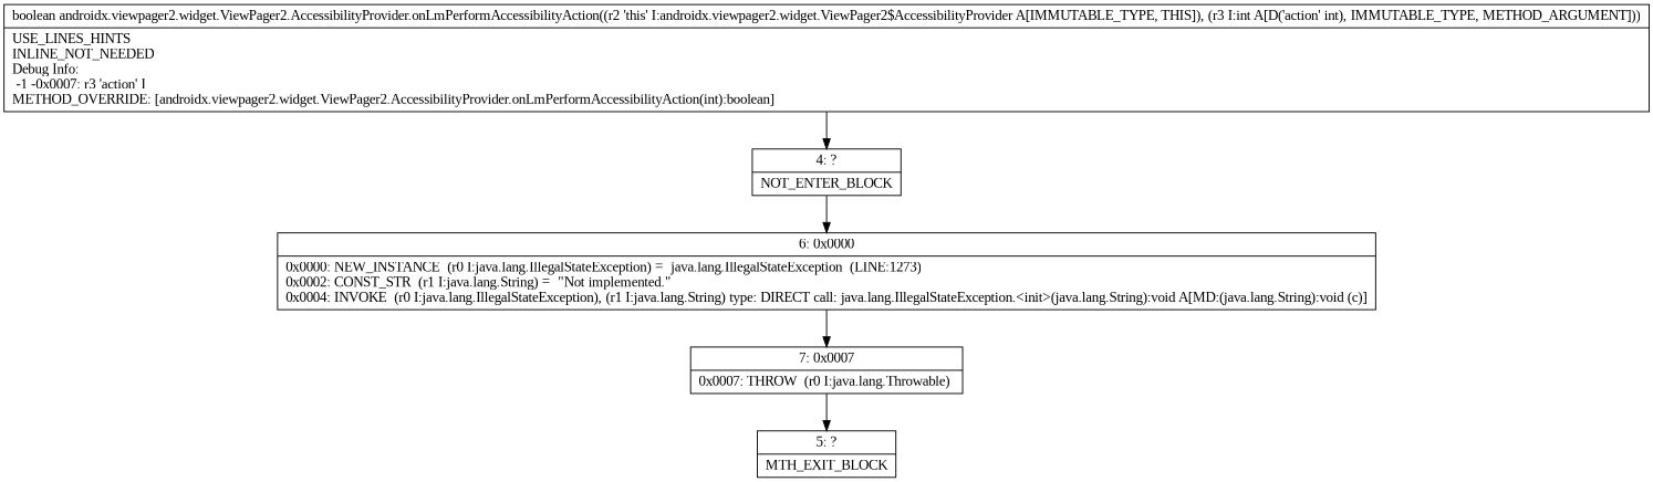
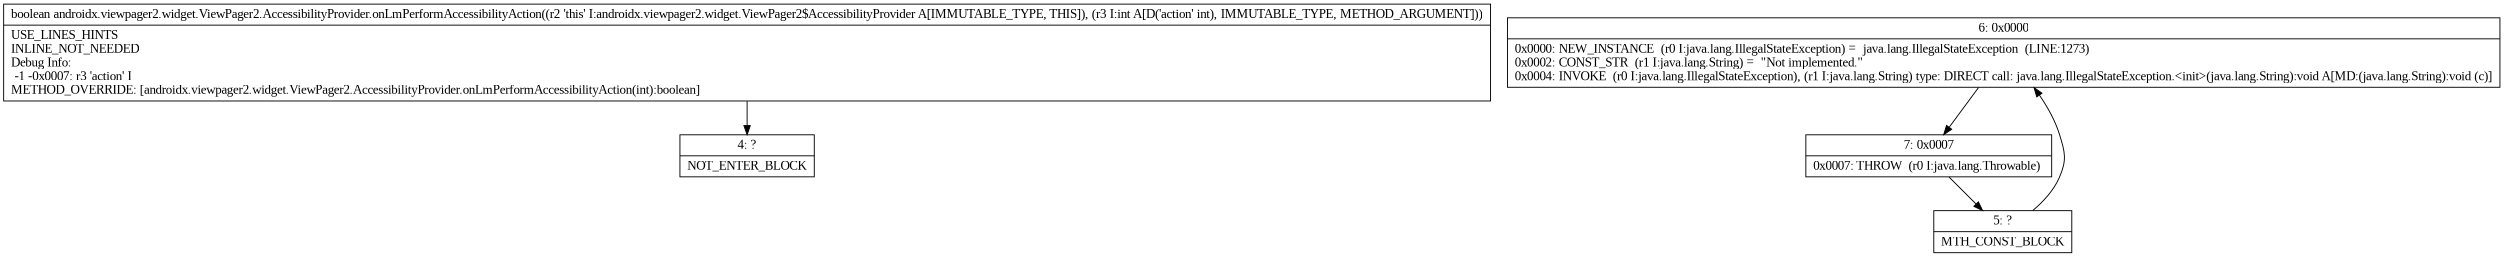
  digraph {
    fontname="Liberation Serif"
    node [fontname="Liberation Serif" shape=record]
    edge [fontname="Liberation Serif"]
    n1 [label="{4\:\ ?|NOT_ENTER_BLOCK\l}"]
    n2 [label="{6\:\ 0x0000|0x0000: NEW_INSTANCE  (r0 I:java.lang.IllegalStateException) =  java.lang.IllegalStateException  (LINE:1273)\l0x0002: CONST_STR  (r1 I:java.lang.String) =  \"Not implemented.\" \l0x0004: INVOKE  (r0 I:java.lang.IllegalStateException), (r1 I:java.lang.String) type: DIRECT call: java.lang.IllegalStateException.\<init\>(java.lang.String):void A[MD:(java.lang.String):void (c)]\l}"]
    n3 [label="{7\:\ 0x0007|0x0007: THROW  (r0 I:java.lang.Throwable) \l}"]
-   n4 [label="{5\:\ ?|MTH_EXIT_BLOCK\l}"]
+   n4 [label="{5\:\ ?|MTH_CONST_BLOCK\l}"]
    n5 [label="{boolean androidx.viewpager2.widget.ViewPager2.AccessibilityProvider.onLmPerformAccessibilityAction((r2 'this' I:androidx.viewpager2.widget.ViewPager2$AccessibilityProvider A[IMMUTABLE_TYPE, THIS]), (r3 I:int A[D('action' int), IMMUTABLE_TYPE, METHOD_ARGUMENT]))  | USE_LINES_HINTS\lINLINE_NOT_NEEDED\lDebug Info:\l  \-1 \-0x0007: r3 'action' I\lMETHOD_OVERRIDE: [androidx.viewpager2.widget.ViewPager2.AccessibilityProvider.onLmPerformAccessibilityAction(int):boolean]\l}"]
-   n1 -> n2
+   n4 -> n2
    n2 -> n3
    n3 -> n4
    n5 -> n1
  }
